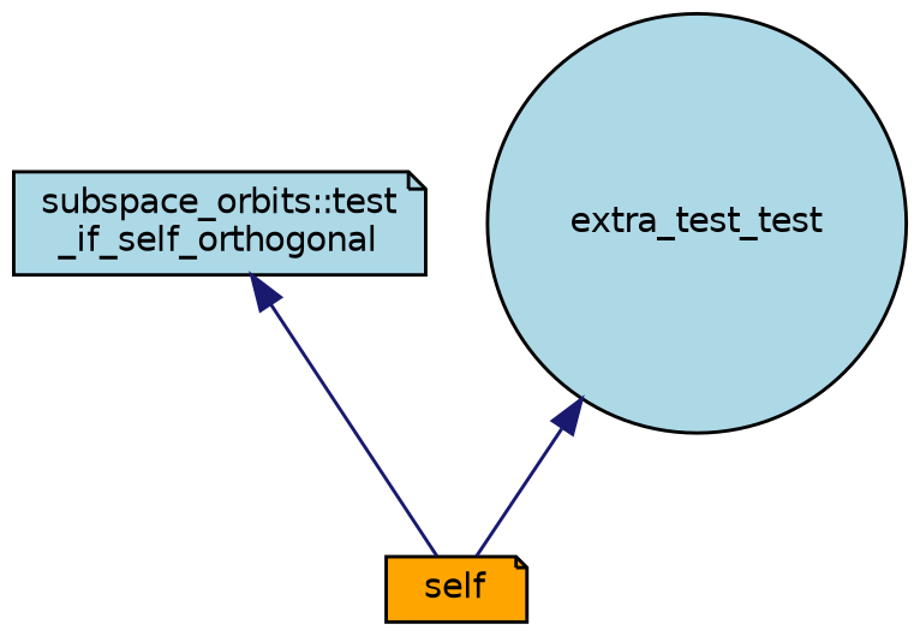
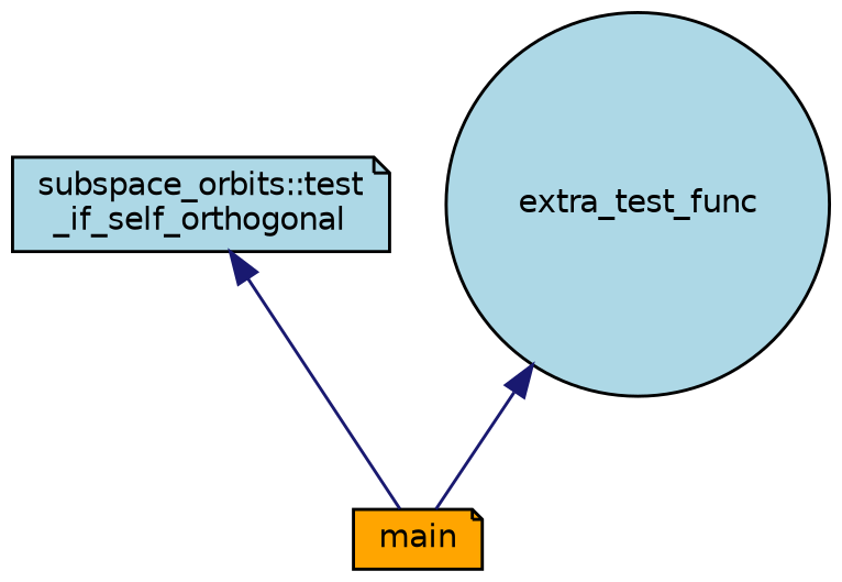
  digraph {
    rankdir=TB
    node [color=black fillcolor=lightblue fontname=Helvetica fontsize=10 shape=note style=filled]
    edge [color=midnightblue dir=back fontname=Helvetica fontsize=10 labelfontname=Helvetica labelfontsize=10 style=solid]
    n1 [fontcolor=black height=0.2 label="subspace_orbits::test\l_if_self_orthogonal" width=0.4]
-   n2 [fillcolor=orange height=0.2 label=self width=0.4]
-   n3 [height=0.2 label=extra_test_test shape=circle width=0.4]
+   n2 [fillcolor=orange height=0.2 label=main width=0.4]
+   n3 [height=0.2 label=extra_test_func shape=circle width=0.4]
    n1 -> n2
    n3 -> n2
  }
